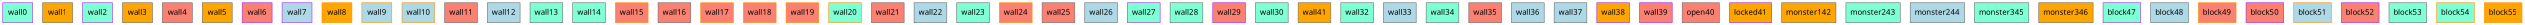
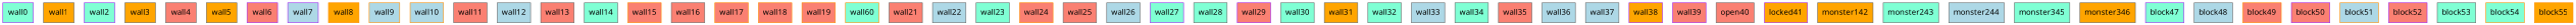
  graph {
    fontname="Noto Sans"
    node [shape=box style=filled fillcolor=salmon color=gray40 fontname="Noto Sans"]
    wall0 [fillcolor=aquamarine color=purple]
    wall1 [fillcolor=orange]
    wall2 [fillcolor=aquamarine color=purple]
    wall3 [fillcolor=orange]
    wall4
    wall5 [fillcolor=orange]
    wall6 [color=purple]
    wall7 [fillcolor=lightblue color=purple]
    wall8 [fillcolor=orange color=darkorange]
    wall9 [fillcolor=lightblue color=darkorange]
    wall10 [fillcolor=lightblue color=darkorange]
    wall11
    wall12 [fillcolor=lightblue]
-   wall13 [fillcolor=aquamarine]
+   wall13
    wall14 [fillcolor=aquamarine]
    wall15 [color=darkorange]
    wall16
    wall17 [color=darkorange]
    wall18 [color=darkorange]
    wall19 [color=darkorange]
-   wall20 [fillcolor=aquamarine color=darkorange]
+   wall20 [fillcolor=aquamarine color=darkorange label=wall60]
    wall21
    wall22 [fillcolor=lightblue]
    wall23 [fillcolor=aquamarine]
    wall24 [color=darkorange]
    wall25
    wall26 [fillcolor=lightblue]
    wall27 [fillcolor=aquamarine color=purple]
    wall28 [fillcolor=aquamarine]
    wall29 [color=purple]
    wall30 [fillcolor=aquamarine]
-   wall31 [fillcolor=orange label=wall41]
+   wall31 [fillcolor=orange]
    wall32 [fillcolor=aquamarine]
    wall33 [fillcolor=lightblue]
    wall34 [fillcolor=aquamarine]
    wall35
    wall36 [fillcolor=lightblue]
    wall37 [fillcolor=lightblue]
    wall38 [fillcolor=orange color=purple]
    wall39 [color=purple]
    open40
    locked41 [fillcolor=orange color=purple]
    monster142 [fillcolor=orange]
    monster243 [fillcolor=aquamarine]
    monster244 [fillcolor=lightblue]
    monster345 [fillcolor=aquamarine]
    monster346 [fillcolor=orange]
    block47 [fillcolor=aquamarine color=purple]
    block48 [fillcolor=lightblue]
    block49 [color=darkorange]
    block50 [color=purple]
    block51 [fillcolor=lightblue color=darkorange]
    block52 [color=purple]
    block53 [fillcolor=aquamarine]
    block54 [fillcolor=aquamarine color=darkorange]
    block55 [fillcolor=orange color=darkorange]
  }
